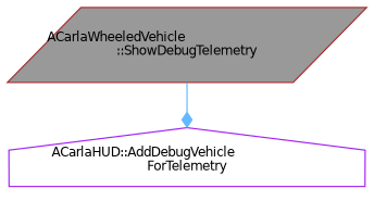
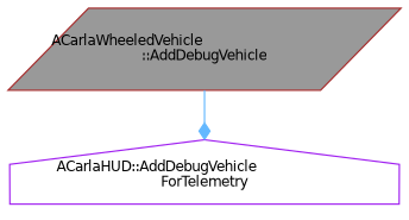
  digraph {
    rankdir=TB
    node [fontname=Helvetica fontsize=10 style=filled]
-   n1 [color=brown fillcolor=grey60 fontcolor=black height=0.2 label="ACarlaWheeledVehicle\l::ShowDebugTelemetry" shape=parallelogram width=0.4]
+   n1 [color=brown fillcolor=grey60 fontcolor=black height=0.2 label="ACarlaWheeledVehicle\l::AddDebugVehicle" shape=parallelogram width=0.4]
    n2 [color=purple fillcolor=white height=0.2 label="ACarlaHUD::AddDebugVehicle\lForTelemetry" shape=house width=0.4]
    n1 -> n2 [color=steelblue1 fontname=Helvetica fontsize=10 labelfontname=Helvetica labelfontsize=10 style=solid arrowhead=diamond]
  }
